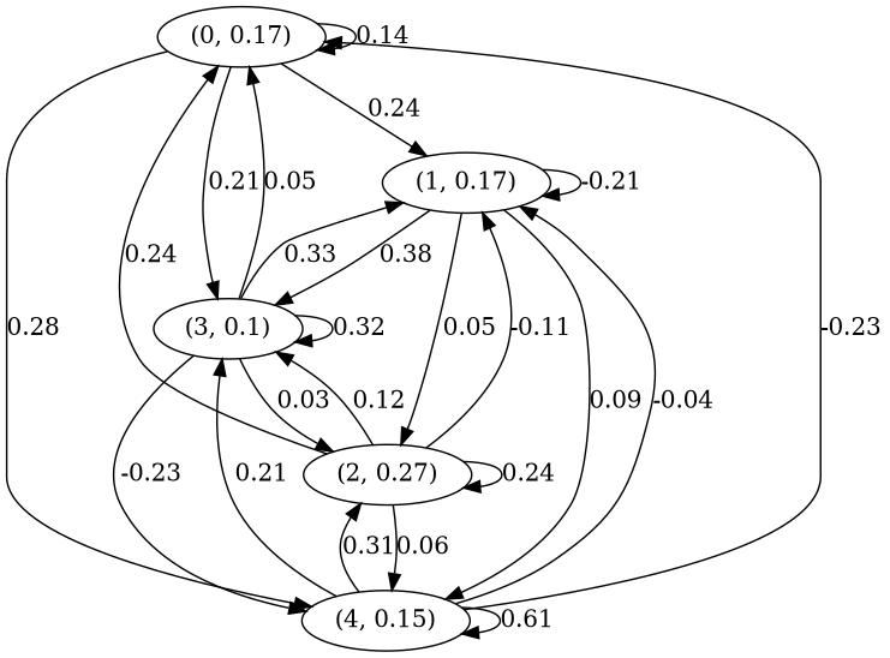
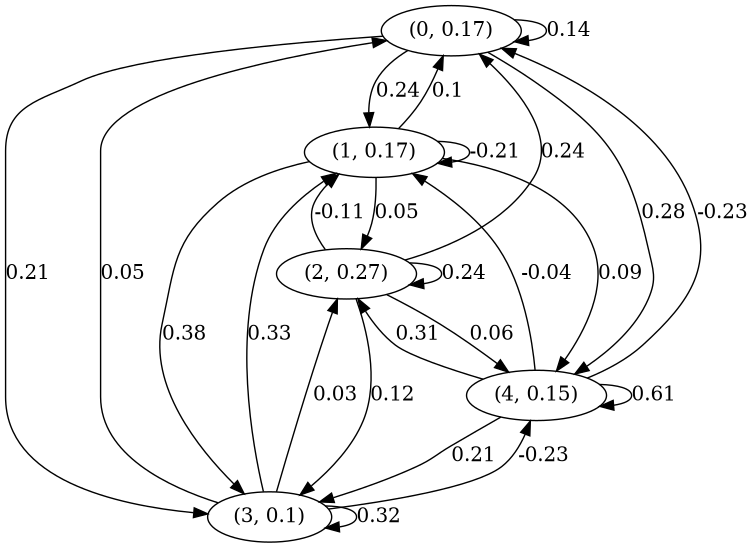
  digraph {
    n1 [label="(0, 0.17)"]
    n2 [label="(1, 0.17)"]
    n3 [label="(3, 0.1)"]
    n4 [label="(4, 0.15)"]
    n5 [label="(2, 0.27)"]
    n1 -> n1 [label=0.14]
    n1 -> n2 [label=0.24]
    n1 -> n3 [label=0.21]
    n1 -> n4 [label=0.28]
+   n2 -> n1 [label=0.1]
    n2 -> n2 [label=-0.21]
    n2 -> n3 [label=0.38]
    n2 -> n4 [label=0.09]
    n2 -> n5 [label=0.05]
    n3 -> n1 [label=0.05]
    n3 -> n2 [label=0.33]
    n3 -> n3 [label=0.32]
    n3 -> n4 [label=-0.23]
    n3 -> n5 [label=0.03]
    n4 -> n1 [label=-0.23]
    n4 -> n2 [label=-0.04]
    n4 -> n3 [label=0.21]
    n4 -> n4 [label=0.61]
    n4 -> n5 [label=0.31]
    n5 -> n1 [label=0.24]
    n5 -> n2 [label=-0.11]
    n5 -> n3 [label=0.12]
    n5 -> n4 [label=0.06]
    n5 -> n5 [label=0.24]
  }
